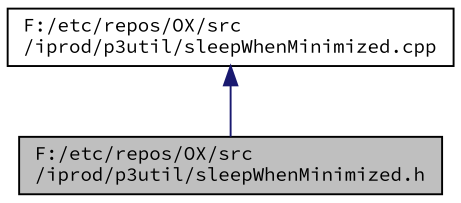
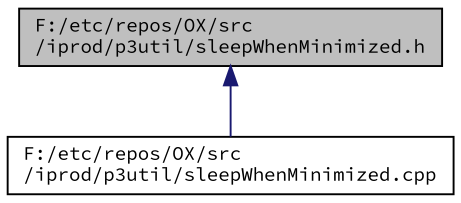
  digraph {
    fontname="Source Code Pro"
    node [color=black fontname="Source Code Pro" fontsize=10 shape=record style=filled]
    n1 [fillcolor=grey75 fontcolor=black height=0.2 label="F:/etc/repos/OX/src\l/iprod/p3util/sleepWhenMinimized.h" width=0.4]
    n2 [fillcolor=white height=0.2 label="F:/etc/repos/OX/src\l/iprod/p3util/sleepWhenMinimized.cpp" width=0.4]
-   n2 -> n1 [color=midnightblue dir=back fontname="Source Code Pro" fontsize=10 labelfontname=Helvetica labelfontsize=10 style=solid]
+   n1 -> n2 [color=midnightblue dir=back fontname="Source Code Pro" fontsize=10 labelfontname=Helvetica labelfontsize=10 style=solid]
  }
